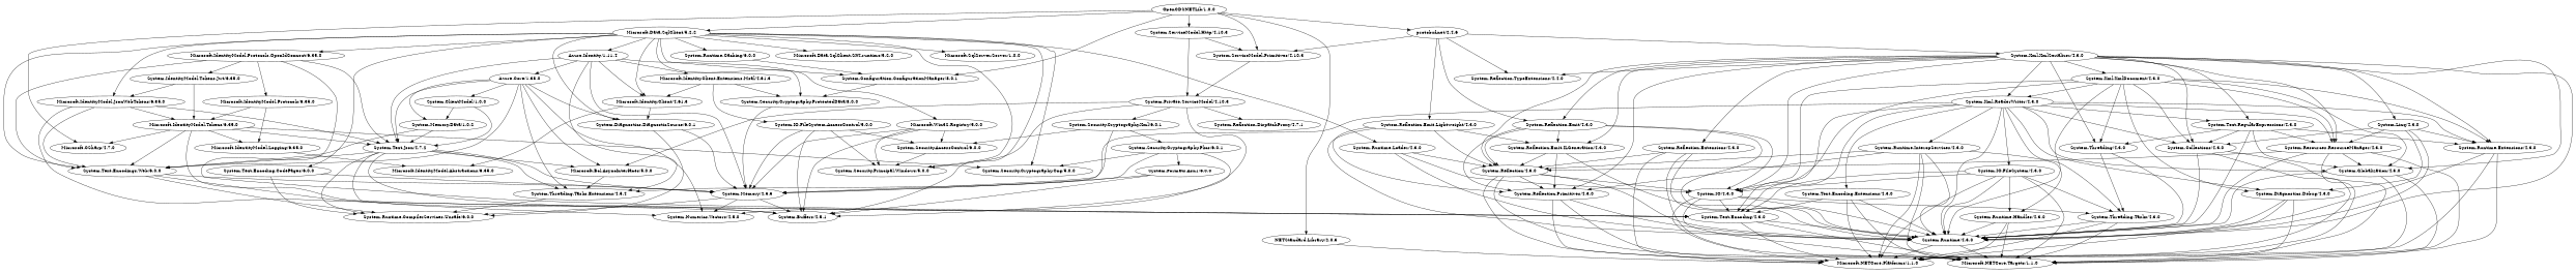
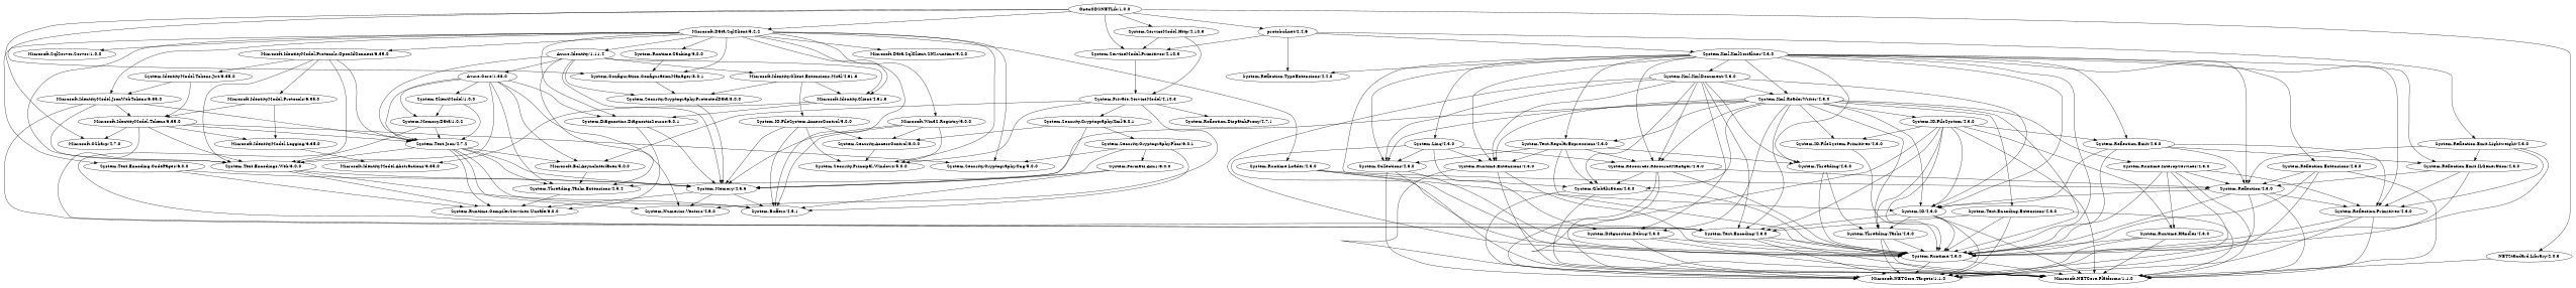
  strict digraph {
    "OpenCDSNETLib/1.0.0"
    "Microsoft.CSharp/4.7.0"
    "Microsoft.Data.SqlClient/5.2.2"
    "NETStandard.Library/2.0.3"
    "System.Configuration.ConfigurationManager/8.0.1"
    "System.ServiceModel.Http/4.10.3"
    "System.ServiceModel.Primitives/4.10.3"
    "protobuf-net/2.4.6"
    "System.Diagnostics.DiagnosticSource/6.0.1"
    "System.Text.Encodings.Web/6.0.0"
    "Azure.Identity/1.11.4"
    "Microsoft.Identity.Client/4.61.3"
    "Microsoft.Data.SqlClient.SNI.runtime/5.2.0"
    "Microsoft.IdentityModel.JsonWebTokens/6.35.0"
    "Microsoft.IdentityModel.Protocols.OpenIdConnect/6.35.0"
    "Microsoft.SqlServer.Server/1.0.0"
    "Microsoft.Win32.Registry/5.0.0"
    "System.Buffers/4.5.1"
    "System.Runtime.Caching/6.0.0"
    "System.Runtime.Loader/4.3.0"
    "System.Security.Cryptography.Cng/5.0.0"
    "System.Security.Principal.Windows/5.0.0"
    "System.Text.Encoding.CodePages/6.0.0"
    "Microsoft.NETCore.Platforms/1.1.0"
    "System.Security.Cryptography.ProtectedData/8.0.0"
    "System.Private.ServiceModel/4.10.3"
    "System.Reflection.Emit/4.3.0"
    "System.Reflection.Emit.Lightweight/4.3.0"
    "System.Reflection.TypeExtensions/4.4.0"
    "System.Xml.XmlSerializer/4.3.0"
    "System.Memory/4.5.5"
    "System.Runtime.CompilerServices.Unsafe/6.0.0"
    "Azure.Core/1.38.0"
    "System.Text.Json/4.7.2"
    "System.Threading.Tasks.Extensions/4.5.4"
    "Microsoft.Identity.Client.Extensions.Msal/4.61.3"
    "Microsoft.IdentityModel.Abstractions/6.35.0"
    "Microsoft.IdentityModel.Tokens/6.35.0"
    "System.Text.Encoding/4.3.0"
    "Microsoft.IdentityModel.Protocols/6.35.0"
    "System.IdentityModel.Tokens.Jwt/6.35.0"
    "System.Security.AccessControl/6.0.0"
    "System.Runtime/4.3.0"
    "System.IO/4.3.0"
    "System.Reflection/4.3.0"
    "Microsoft.Bcl.AsyncInterfaces/5.0.0"
    "System.Numerics.Vectors/4.5.0"
    "System.Reflection.DispatchProxy/4.7.1"
    "System.Security.Cryptography.Xml/6.0.1"
    "System.Reflection.Primitives/4.3.0"
    "System.Reflection.Emit.ILGeneration/4.3.0"
    "System.Collections/4.3.0"
    "System.Globalization/4.3.0"
    "System.Linq/4.3.0"
    "System.Resources.ResourceManager/4.3.0"
    "System.Runtime.Extensions/4.3.0"
    "System.Reflection.Extensions/4.3.0"
    "System.Text.RegularExpressions/4.3.0"
    "System.Threading/4.3.0"
    "System.Xml.ReaderWriter/4.3.0"
    "System.Xml.XmlDocument/4.3.0"
    "System.ClientModel/1.0.0"
    "System.Memory.Data/1.0.2"
    "System.IO.FileSystem.AccessControl/5.0.0"
    "Microsoft.IdentityModel.Logging/6.35.0"
    "Microsoft.NETCore.Targets/1.1.0"
    "System.Threading.Tasks/4.3.0"
    "System.Diagnostics.Debug/4.3.0"
    "System.IO.FileSystem/4.3.0"
+   "System.IO.FileSystem.Primitives/4.3.0"
    "System.Runtime.InteropServices/4.3.0"
    "System.Text.Encoding.Extensions/4.3.0"
    "System.Formats.Asn1/6.0.0"
    "System.Runtime.Handles/4.3.0"
    "System.Security.Cryptography.Pkcs/6.0.1"
    "OpenCDSNETLib/1.0.0" -> "Microsoft.CSharp/4.7.0"
    "OpenCDSNETLib/1.0.0" -> "Microsoft.Data.SqlClient/5.2.2"
    "OpenCDSNETLib/1.0.0" -> "NETStandard.Library/2.0.3"
    "OpenCDSNETLib/1.0.0" -> "System.Configuration.ConfigurationManager/8.0.1"
    "OpenCDSNETLib/1.0.0" -> "System.ServiceModel.Http/4.10.3"
    "OpenCDSNETLib/1.0.0" -> "System.ServiceModel.Primitives/4.10.3"
    "OpenCDSNETLib/1.0.0" -> "protobuf-net/2.4.6"
    "Microsoft.Data.SqlClient/5.2.2" -> "System.Configuration.ConfigurationManager/8.0.1"
    "Microsoft.Data.SqlClient/5.2.2" -> "System.Diagnostics.DiagnosticSource/6.0.1"
    "Microsoft.Data.SqlClient/5.2.2" -> "System.Text.Encodings.Web/6.0.0"
    "Microsoft.Data.SqlClient/5.2.2" -> "Azure.Identity/1.11.4"
    "Microsoft.Data.SqlClient/5.2.2" -> "Microsoft.Identity.Client/4.61.3"
    "Microsoft.Data.SqlClient/5.2.2" -> "Microsoft.Data.SqlClient.SNI.runtime/5.2.0"
    "Microsoft.Data.SqlClient/5.2.2" -> "Microsoft.IdentityModel.JsonWebTokens/6.35.0"
    "Microsoft.Data.SqlClient/5.2.2" -> "Microsoft.IdentityModel.Protocols.OpenIdConnect/6.35.0"
    "Microsoft.Data.SqlClient/5.2.2" -> "Microsoft.SqlServer.Server/1.0.0"
    "Microsoft.Data.SqlClient/5.2.2" -> "Microsoft.Win32.Registry/5.0.0"
    "Microsoft.Data.SqlClient/5.2.2" -> "System.Buffers/4.5.1"
    "Microsoft.Data.SqlClient/5.2.2" -> "System.Runtime.Caching/6.0.0"
    "Microsoft.Data.SqlClient/5.2.2" -> "System.Runtime.Loader/4.3.0"
    "Microsoft.Data.SqlClient/5.2.2" -> "System.Security.Cryptography.Cng/5.0.0"
    "Microsoft.Data.SqlClient/5.2.2" -> "System.Security.Principal.Windows/5.0.0"
    "Microsoft.Data.SqlClient/5.2.2" -> "System.Text.Encoding.CodePages/6.0.0"
    "NETStandard.Library/2.0.3" -> "Microsoft.NETCore.Platforms/1.1.0"
    "System.Configuration.ConfigurationManager/8.0.1" -> "System.Security.Cryptography.ProtectedData/8.0.0"
    "System.ServiceModel.Http/4.10.3" -> "System.ServiceModel.Primitives/4.10.3"
    "System.ServiceModel.Http/4.10.3" -> "System.Private.ServiceModel/4.10.3"
    "System.ServiceModel.Primitives/4.10.3" -> "System.Private.ServiceModel/4.10.3"
    "protobuf-net/2.4.6" -> "System.ServiceModel.Primitives/4.10.3"
-   "protobuf-net/2.4.6" -> "System.Reflection.Emit/4.3.0"
+   "System.IO.FileSystem/4.3.0" -> "System.Reflection.Emit/4.3.0"
    "protobuf-net/2.4.6" -> "System.Reflection.Emit.Lightweight/4.3.0"
    "protobuf-net/2.4.6" -> "System.Reflection.TypeExtensions/4.4.0"
    "protobuf-net/2.4.6" -> "System.Xml.XmlSerializer/4.3.0"
    "System.Diagnostics.DiagnosticSource/6.0.1" -> "System.Memory/4.5.5"
    "System.Diagnostics.DiagnosticSource/6.0.1" -> "System.Runtime.CompilerServices.Unsafe/6.0.0"
    "System.Text.Encodings.Web/6.0.0" -> "System.Buffers/4.5.1"
    "System.Text.Encodings.Web/6.0.0" -> "System.Memory/4.5.5"
    "System.Text.Encodings.Web/6.0.0" -> "System.Runtime.CompilerServices.Unsafe/6.0.0"
    "Azure.Identity/1.11.4" -> "Microsoft.Identity.Client/4.61.3"
    "Azure.Identity/1.11.4" -> "System.Security.Cryptography.ProtectedData/8.0.0"
    "Azure.Identity/1.11.4" -> "System.Memory/4.5.5"
    "Azure.Identity/1.11.4" -> "Azure.Core/1.38.0"
    "Azure.Identity/1.11.4" -> "System.Text.Json/4.7.2"
    "Azure.Identity/1.11.4" -> "System.Threading.Tasks.Extensions/4.5.4"
    "Azure.Identity/1.11.4" -> "Microsoft.Identity.Client.Extensions.Msal/4.61.3"
    "Microsoft.Identity.Client/4.61.3" -> "System.Diagnostics.DiagnosticSource/6.0.1"
    "Microsoft.Identity.Client/4.61.3" -> "Microsoft.IdentityModel.Abstractions/6.35.0"
    "Microsoft.IdentityModel.JsonWebTokens/6.35.0" -> "System.Text.Encodings.Web/6.0.0"
    "Microsoft.IdentityModel.JsonWebTokens/6.35.0" -> "System.Text.Json/4.7.2"
    "Microsoft.IdentityModel.JsonWebTokens/6.35.0" -> "Microsoft.IdentityModel.Tokens/6.35.0"
    "Microsoft.IdentityModel.JsonWebTokens/6.35.0" -> "System.Text.Encoding/4.3.0"
    "Microsoft.IdentityModel.Protocols.OpenIdConnect/6.35.0" -> "System.Text.Encodings.Web/6.0.0"
    "Microsoft.IdentityModel.Protocols.OpenIdConnect/6.35.0" -> "System.Text.Json/4.7.2"
    "Microsoft.IdentityModel.Protocols.OpenIdConnect/6.35.0" -> "System.Text.Encoding/4.3.0"
    "Microsoft.IdentityModel.Protocols.OpenIdConnect/6.35.0" -> "Microsoft.IdentityModel.Protocols/6.35.0"
    "Microsoft.IdentityModel.Protocols.OpenIdConnect/6.35.0" -> "System.IdentityModel.Tokens.Jwt/6.35.0"
    "Microsoft.Win32.Registry/5.0.0" -> "System.Buffers/4.5.1"
    "Microsoft.Win32.Registry/5.0.0" -> "System.Security.Principal.Windows/5.0.0"
    "Microsoft.Win32.Registry/5.0.0" -> "System.Memory/4.5.5"
    "Microsoft.Win32.Registry/5.0.0" -> "System.Security.AccessControl/6.0.0"
    "System.Runtime.Caching/6.0.0" -> "System.Configuration.ConfigurationManager/8.0.1"
    "System.Runtime.Loader/4.3.0" -> "System.Runtime/4.3.0"
    "System.Runtime.Loader/4.3.0" -> "System.IO/4.3.0"
    "System.Runtime.Loader/4.3.0" -> "System.Reflection/4.3.0"
    "System.Text.Encoding.CodePages/6.0.0" -> "System.Memory/4.5.5"
    "System.Text.Encoding.CodePages/6.0.0" -> "System.Runtime.CompilerServices.Unsafe/6.0.0"
    "System.Security.Cryptography.ProtectedData/8.0.0" -> "System.Memory/4.5.5"
    "System.Private.ServiceModel/4.10.3" -> "System.Security.Principal.Windows/5.0.0"
    "System.Private.ServiceModel/4.10.3" -> "Microsoft.Bcl.AsyncInterfaces/5.0.0"
    "System.Private.ServiceModel/4.10.3" -> "System.Numerics.Vectors/4.5.0"
    "System.Private.ServiceModel/4.10.3" -> "System.Reflection.DispatchProxy/4.7.1"
    "System.Private.ServiceModel/4.10.3" -> "System.Security.Cryptography.Xml/6.0.1"
    "System.Reflection.Emit/4.3.0" -> "System.Runtime/4.3.0"
    "System.Reflection.Emit/4.3.0" -> "System.IO/4.3.0"
    "System.Reflection.Emit/4.3.0" -> "System.Reflection/4.3.0"
    "System.Reflection.Emit/4.3.0" -> "System.Reflection.Primitives/4.3.0"
    "System.Reflection.Emit/4.3.0" -> "System.Reflection.Emit.ILGeneration/4.3.0"
    "System.Reflection.Emit.Lightweight/4.3.0" -> "System.Runtime/4.3.0"
    "System.Reflection.Emit.Lightweight/4.3.0" -> "System.Reflection/4.3.0"
    "System.Reflection.Emit.Lightweight/4.3.0" -> "System.Reflection.Primitives/4.3.0"
    "System.Reflection.Emit.Lightweight/4.3.0" -> "System.Reflection.Emit.ILGeneration/4.3.0"
    "System.Xml.XmlSerializer/4.3.0" -> "System.Reflection.Emit/4.3.0"
    "System.Xml.XmlSerializer/4.3.0" -> "System.Reflection.TypeExtensions/4.4.0"
    "System.Xml.XmlSerializer/4.3.0" -> "System.Runtime/4.3.0"
    "System.Xml.XmlSerializer/4.3.0" -> "System.IO/4.3.0"
    "System.Xml.XmlSerializer/4.3.0" -> "System.Reflection/4.3.0"
    "System.Xml.XmlSerializer/4.3.0" -> "System.Reflection.Primitives/4.3.0"
    "System.Xml.XmlSerializer/4.3.0" -> "System.Reflection.Emit.ILGeneration/4.3.0"
    "System.Xml.XmlSerializer/4.3.0" -> "System.Collections/4.3.0"
    "System.Xml.XmlSerializer/4.3.0" -> "System.Globalization/4.3.0"
    "System.Xml.XmlSerializer/4.3.0" -> "System.Linq/4.3.0"
    "System.Xml.XmlSerializer/4.3.0" -> "System.Resources.ResourceManager/4.3.0"
    "System.Xml.XmlSerializer/4.3.0" -> "System.Runtime.Extensions/4.3.0"
    "System.Xml.XmlSerializer/4.3.0" -> "System.Reflection.Extensions/4.3.0"
    "System.Xml.XmlSerializer/4.3.0" -> "System.Text.RegularExpressions/4.3.0"
    "System.Xml.XmlSerializer/4.3.0" -> "System.Threading/4.3.0"
    "System.Xml.XmlSerializer/4.3.0" -> "System.Xml.ReaderWriter/4.3.0"
    "System.Xml.XmlSerializer/4.3.0" -> "System.Xml.XmlDocument/4.3.0"
    "System.Memory/4.5.5" -> "System.Buffers/4.5.1"
    "System.Memory/4.5.5" -> "System.Runtime.CompilerServices.Unsafe/6.0.0"
    "System.Memory/4.5.5" -> "System.Numerics.Vectors/4.5.0"
    "Azure.Core/1.38.0" -> "System.Diagnostics.DiagnosticSource/6.0.1"
    "Azure.Core/1.38.0" -> "System.Text.Encodings.Web/6.0.0"
    "Azure.Core/1.38.0" -> "System.Text.Json/4.7.2"
    "Azure.Core/1.38.0" -> "System.Threading.Tasks.Extensions/4.5.4"
    "Azure.Core/1.38.0" -> "Microsoft.Bcl.AsyncInterfaces/5.0.0"
    "Azure.Core/1.38.0" -> "System.Numerics.Vectors/4.5.0"
    "Azure.Core/1.38.0" -> "System.ClientModel/1.0.0"
    "Azure.Core/1.38.0" -> "System.Memory.Data/1.0.2"
    "System.Text.Json/4.7.2" -> "System.Text.Encodings.Web/6.0.0"
    "System.Text.Json/4.7.2" -> "System.Buffers/4.5.1"
    "System.Text.Json/4.7.2" -> "System.Memory/4.5.5"
    "System.Text.Json/4.7.2" -> "System.Runtime.CompilerServices.Unsafe/6.0.0"
    "System.Text.Json/4.7.2" -> "System.Threading.Tasks.Extensions/4.5.4"
    "System.Text.Json/4.7.2" -> "Microsoft.Bcl.AsyncInterfaces/5.0.0"
    "System.Text.Json/4.7.2" -> "System.Numerics.Vectors/4.5.0"
    "System.Threading.Tasks.Extensions/4.5.4" -> "System.Runtime.CompilerServices.Unsafe/6.0.0"
    "Microsoft.Identity.Client.Extensions.Msal/4.61.3" -> "Microsoft.Identity.Client/4.61.3"
    "Microsoft.Identity.Client.Extensions.Msal/4.61.3" -> "System.Security.Cryptography.ProtectedData/8.0.0"
    "Microsoft.Identity.Client.Extensions.Msal/4.61.3" -> "System.IO.FileSystem.AccessControl/5.0.0"
    "Microsoft.IdentityModel.Tokens/6.35.0" -> "Microsoft.CSharp/4.7.0"
    "Microsoft.IdentityModel.Tokens/6.35.0" -> "System.Text.Encodings.Web/6.0.0"
    "Microsoft.IdentityModel.Tokens/6.35.0" -> "System.Security.Cryptography.Cng/5.0.0"
    "Microsoft.IdentityModel.Tokens/6.35.0" -> "System.Text.Json/4.7.2"
    "Microsoft.IdentityModel.Tokens/6.35.0" -> "System.Text.Encoding/4.3.0"
    "Microsoft.IdentityModel.Tokens/6.35.0" -> "Microsoft.IdentityModel.Logging/6.35.0"
    "System.Text.Encoding/4.3.0" -> "Microsoft.NETCore.Platforms/1.1.0"
    "System.Text.Encoding/4.3.0" -> "System.Runtime/4.3.0"
    "System.Text.Encoding/4.3.0" -> "Microsoft.NETCore.Targets/1.1.0"
    "Microsoft.IdentityModel.Protocols/6.35.0" -> "Microsoft.IdentityModel.Tokens/6.35.0"
    "Microsoft.IdentityModel.Protocols/6.35.0" -> "Microsoft.IdentityModel.Logging/6.35.0"
    "System.IdentityModel.Tokens.Jwt/6.35.0" -> "Microsoft.IdentityModel.JsonWebTokens/6.35.0"
    "System.IdentityModel.Tokens.Jwt/6.35.0" -> "Microsoft.IdentityModel.Tokens/6.35.0"
    "System.Security.AccessControl/6.0.0" -> "System.Security.Principal.Windows/5.0.0"
    "System.Runtime/4.3.0" -> "Microsoft.NETCore.Platforms/1.1.0"
    "System.Runtime/4.3.0" -> "Microsoft.NETCore.Targets/1.1.0"
    "System.IO/4.3.0" -> "Microsoft.NETCore.Platforms/1.1.0"
    "System.IO/4.3.0" -> "System.Text.Encoding/4.3.0"
    "System.IO/4.3.0" -> "System.Runtime/4.3.0"
    "System.IO/4.3.0" -> "Microsoft.NETCore.Targets/1.1.0"
    "System.IO/4.3.0" -> "System.Threading.Tasks/4.3.0"
    "System.Reflection/4.3.0" -> "Microsoft.NETCore.Platforms/1.1.0"
    "System.Reflection/4.3.0" -> "System.Runtime/4.3.0"
    "System.Reflection/4.3.0" -> "System.IO/4.3.0"
    "System.Reflection/4.3.0" -> "System.Reflection.Primitives/4.3.0"
    "System.Reflection/4.3.0" -> "Microsoft.NETCore.Targets/1.1.0"
    "Microsoft.Bcl.AsyncInterfaces/5.0.0" -> "System.Threading.Tasks.Extensions/4.5.4"
    "System.Security.Cryptography.Xml/6.0.1" -> "System.Memory/4.5.5"
    "System.Security.Cryptography.Xml/6.0.1" -> "System.Security.AccessControl/6.0.0"
    "System.Security.Cryptography.Xml/6.0.1" -> "System.Security.Cryptography.Pkcs/6.0.1"
    "System.Reflection.Primitives/4.3.0" -> "Microsoft.NETCore.Platforms/1.1.0"
    "System.Reflection.Primitives/4.3.0" -> "System.Runtime/4.3.0"
    "System.Reflection.Primitives/4.3.0" -> "Microsoft.NETCore.Targets/1.1.0"
    "System.Reflection.Emit.ILGeneration/4.3.0" -> "System.Runtime/4.3.0"
    "System.Reflection.Emit.ILGeneration/4.3.0" -> "System.Reflection/4.3.0"
    "System.Reflection.Emit.ILGeneration/4.3.0" -> "System.Reflection.Primitives/4.3.0"
    "System.Collections/4.3.0" -> "Microsoft.NETCore.Platforms/1.1.0"
    "System.Collections/4.3.0" -> "System.Runtime/4.3.0"
    "System.Collections/4.3.0" -> "Microsoft.NETCore.Targets/1.1.0"
    "System.Globalization/4.3.0" -> "Microsoft.NETCore.Platforms/1.1.0"
    "System.Globalization/4.3.0" -> "System.Runtime/4.3.0"
    "System.Globalization/4.3.0" -> "Microsoft.NETCore.Targets/1.1.0"
    "System.Linq/4.3.0" -> "System.Runtime/4.3.0"
    "System.Linq/4.3.0" -> "System.Collections/4.3.0"
    "System.Linq/4.3.0" -> "System.Resources.ResourceManager/4.3.0"
    "System.Linq/4.3.0" -> "System.Runtime.Extensions/4.3.0"
    "System.Linq/4.3.0" -> "System.Diagnostics.Debug/4.3.0"
    "System.Resources.ResourceManager/4.3.0" -> "Microsoft.NETCore.Platforms/1.1.0"
    "System.Resources.ResourceManager/4.3.0" -> "System.Runtime/4.3.0"
    "System.Resources.ResourceManager/4.3.0" -> "System.Reflection/4.3.0"
    "System.Resources.ResourceManager/4.3.0" -> "System.Globalization/4.3.0"
    "System.Resources.ResourceManager/4.3.0" -> "Microsoft.NETCore.Targets/1.1.0"
    "System.Runtime.Extensions/4.3.0" -> "Microsoft.NETCore.Platforms/1.1.0"
    "System.Runtime.Extensions/4.3.0" -> "System.Runtime/4.3.0"
    "System.Runtime.Extensions/4.3.0" -> "Microsoft.NETCore.Targets/1.1.0"
    "System.Reflection.Extensions/4.3.0" -> "Microsoft.NETCore.Platforms/1.1.0"
    "System.Reflection.Extensions/4.3.0" -> "System.Runtime/4.3.0"
    "System.Reflection.Extensions/4.3.0" -> "System.Reflection/4.3.0"
    "System.Reflection.Extensions/4.3.0" -> "Microsoft.NETCore.Targets/1.1.0"
    "System.Text.RegularExpressions/4.3.0" -> "System.Runtime/4.3.0"
    "System.Text.RegularExpressions/4.3.0" -> "System.Collections/4.3.0"
    "System.Text.RegularExpressions/4.3.0" -> "System.Globalization/4.3.0"
    "System.Text.RegularExpressions/4.3.0" -> "System.Resources.ResourceManager/4.3.0"
    "System.Text.RegularExpressions/4.3.0" -> "System.Runtime.Extensions/4.3.0"
    "System.Text.RegularExpressions/4.3.0" -> "System.Threading/4.3.0"
    "System.Threading/4.3.0" -> "System.Runtime/4.3.0"
    "System.Threading/4.3.0" -> "System.Threading.Tasks/4.3.0"
    "System.Xml.ReaderWriter/4.3.0" -> "System.Threading.Tasks.Extensions/4.5.4"
    "System.Xml.ReaderWriter/4.3.0" -> "System.Text.Encoding/4.3.0"
    "System.Xml.ReaderWriter/4.3.0" -> "System.Runtime/4.3.0"
    "System.Xml.ReaderWriter/4.3.0" -> "System.IO/4.3.0"
    "System.Xml.ReaderWriter/4.3.0" -> "System.Collections/4.3.0"
    "System.Xml.ReaderWriter/4.3.0" -> "System.Globalization/4.3.0"
    "System.Xml.ReaderWriter/4.3.0" -> "System.Resources.ResourceManager/4.3.0"
    "System.Xml.ReaderWriter/4.3.0" -> "System.Runtime.Extensions/4.3.0"
    "System.Xml.ReaderWriter/4.3.0" -> "System.Text.RegularExpressions/4.3.0"
    "System.Xml.ReaderWriter/4.3.0" -> "System.Threading.Tasks/4.3.0"
    "System.Xml.ReaderWriter/4.3.0" -> "System.Diagnostics.Debug/4.3.0"
    "System.Xml.ReaderWriter/4.3.0" -> "System.IO.FileSystem/4.3.0"
+   "System.Xml.ReaderWriter/4.3.0" -> "System.IO.FileSystem.Primitives/4.3.0"
    "System.Xml.ReaderWriter/4.3.0" -> "System.Runtime.InteropServices/4.3.0"
    "System.Xml.ReaderWriter/4.3.0" -> "System.Text.Encoding.Extensions/4.3.0"
    "System.Xml.XmlDocument/4.3.0" -> "System.Text.Encoding/4.3.0"
    "System.Xml.XmlDocument/4.3.0" -> "System.Runtime/4.3.0"
    "System.Xml.XmlDocument/4.3.0" -> "System.IO/4.3.0"
    "System.Xml.XmlDocument/4.3.0" -> "System.Collections/4.3.0"
    "System.Xml.XmlDocument/4.3.0" -> "System.Globalization/4.3.0"
    "System.Xml.XmlDocument/4.3.0" -> "System.Resources.ResourceManager/4.3.0"
    "System.Xml.XmlDocument/4.3.0" -> "System.Runtime.Extensions/4.3.0"
    "System.Xml.XmlDocument/4.3.0" -> "System.Threading/4.3.0"
    "System.Xml.XmlDocument/4.3.0" -> "System.Xml.ReaderWriter/4.3.0"
    "System.Xml.XmlDocument/4.3.0" -> "System.Diagnostics.Debug/4.3.0"
    "System.ClientModel/1.0.0" -> "System.Text.Json/4.7.2"
    "System.ClientModel/1.0.0" -> "System.Memory.Data/1.0.2"
    "System.Memory.Data/1.0.2" -> "System.Text.Encodings.Web/6.0.0"
    "System.Memory.Data/1.0.2" -> "System.Text.Json/4.7.2"
    "System.IO.FileSystem.AccessControl/5.0.0" -> "System.Buffers/4.5.1"
    "System.IO.FileSystem.AccessControl/5.0.0" -> "System.Security.Principal.Windows/5.0.0"
    "System.IO.FileSystem.AccessControl/5.0.0" -> "System.Memory/4.5.5"
    "System.IO.FileSystem.AccessControl/5.0.0" -> "System.Security.AccessControl/6.0.0"
    "Microsoft.IdentityModel.Logging/6.35.0" -> "Microsoft.IdentityModel.Abstractions/6.35.0"
    "System.Threading.Tasks/4.3.0" -> "Microsoft.NETCore.Platforms/1.1.0"
    "System.Threading.Tasks/4.3.0" -> "System.Runtime/4.3.0"
    "System.Threading.Tasks/4.3.0" -> "Microsoft.NETCore.Targets/1.1.0"
    "System.Diagnostics.Debug/4.3.0" -> "Microsoft.NETCore.Platforms/1.1.0"
    "System.Diagnostics.Debug/4.3.0" -> "System.Runtime/4.3.0"
    "System.Diagnostics.Debug/4.3.0" -> "Microsoft.NETCore.Targets/1.1.0"
    "System.IO.FileSystem/4.3.0" -> "Microsoft.NETCore.Platforms/1.1.0"
    "System.IO.FileSystem/4.3.0" -> "System.Text.Encoding/4.3.0"
    "System.IO.FileSystem/4.3.0" -> "System.Runtime/4.3.0"
    "System.IO.FileSystem/4.3.0" -> "System.IO/4.3.0"
    "System.IO.FileSystem/4.3.0" -> "Microsoft.NETCore.Targets/1.1.0"
    "System.IO.FileSystem/4.3.0" -> "System.Threading.Tasks/4.3.0"
+   "System.IO.FileSystem/4.3.0" -> "System.IO.FileSystem.Primitives/4.3.0"
    "System.IO.FileSystem/4.3.0" -> "System.Runtime.Handles/4.3.0"
+   "System.IO.FileSystem.Primitives/4.3.0" -> "System.Runtime/4.3.0"
    "System.Runtime.InteropServices/4.3.0" -> "Microsoft.NETCore.Platforms/1.1.0"
    "System.Runtime.InteropServices/4.3.0" -> "System.Runtime/4.3.0"
    "System.Runtime.InteropServices/4.3.0" -> "System.Reflection/4.3.0"
    "System.Runtime.InteropServices/4.3.0" -> "System.Reflection.Primitives/4.3.0"
    "System.Runtime.InteropServices/4.3.0" -> "Microsoft.NETCore.Targets/1.1.0"
    "System.Runtime.InteropServices/4.3.0" -> "System.Runtime.Handles/4.3.0"
    "System.Text.Encoding.Extensions/4.3.0" -> "Microsoft.NETCore.Platforms/1.1.0"
    "System.Text.Encoding.Extensions/4.3.0" -> "System.Text.Encoding/4.3.0"
    "System.Text.Encoding.Extensions/4.3.0" -> "System.Runtime/4.3.0"
    "System.Text.Encoding.Extensions/4.3.0" -> "Microsoft.NETCore.Targets/1.1.0"
    "System.Formats.Asn1/6.0.0" -> "System.Buffers/4.5.1"
    "System.Formats.Asn1/6.0.0" -> "System.Memory/4.5.5"
    "System.Runtime.Handles/4.3.0" -> "Microsoft.NETCore.Platforms/1.1.0"
    "System.Runtime.Handles/4.3.0" -> "System.Runtime/4.3.0"
    "System.Runtime.Handles/4.3.0" -> "Microsoft.NETCore.Targets/1.1.0"
    "System.Security.Cryptography.Pkcs/6.0.1" -> "System.Buffers/4.5.1"
    "System.Security.Cryptography.Pkcs/6.0.1" -> "System.Security.Cryptography.Cng/5.0.0"
    "System.Security.Cryptography.Pkcs/6.0.1" -> "System.Memory/4.5.5"
    "System.Security.Cryptography.Pkcs/6.0.1" -> "System.Formats.Asn1/6.0.0"
  }
